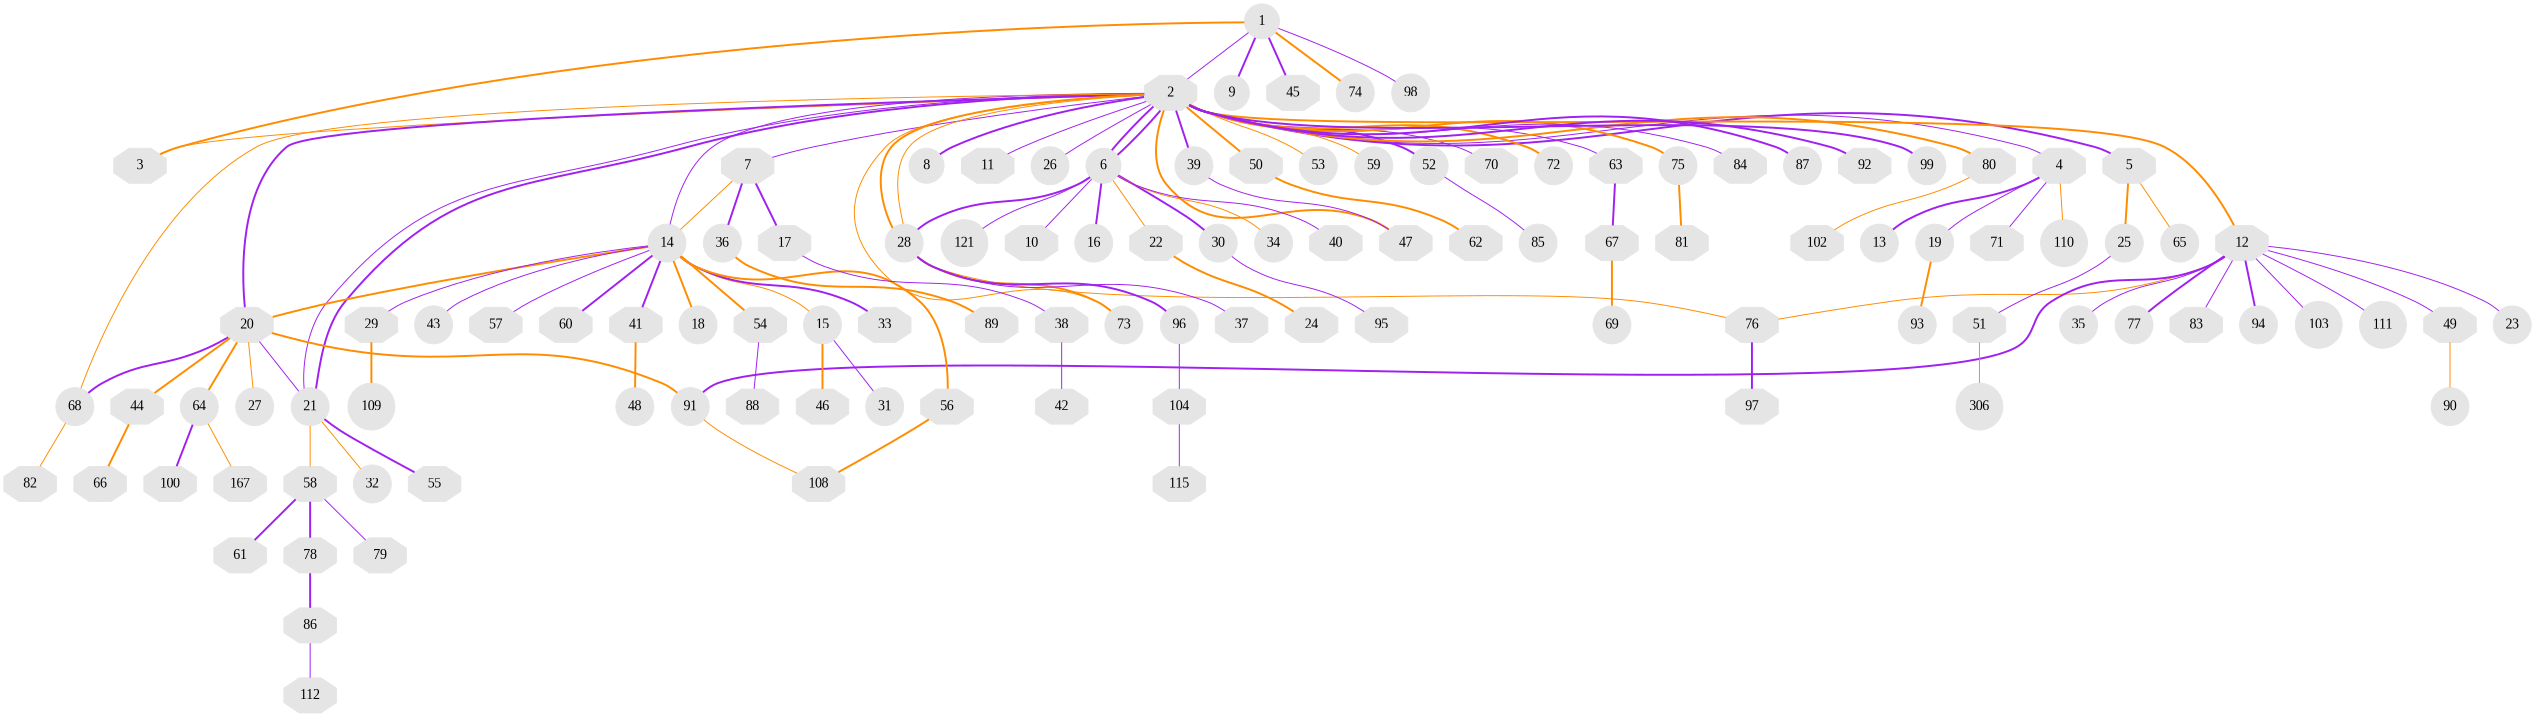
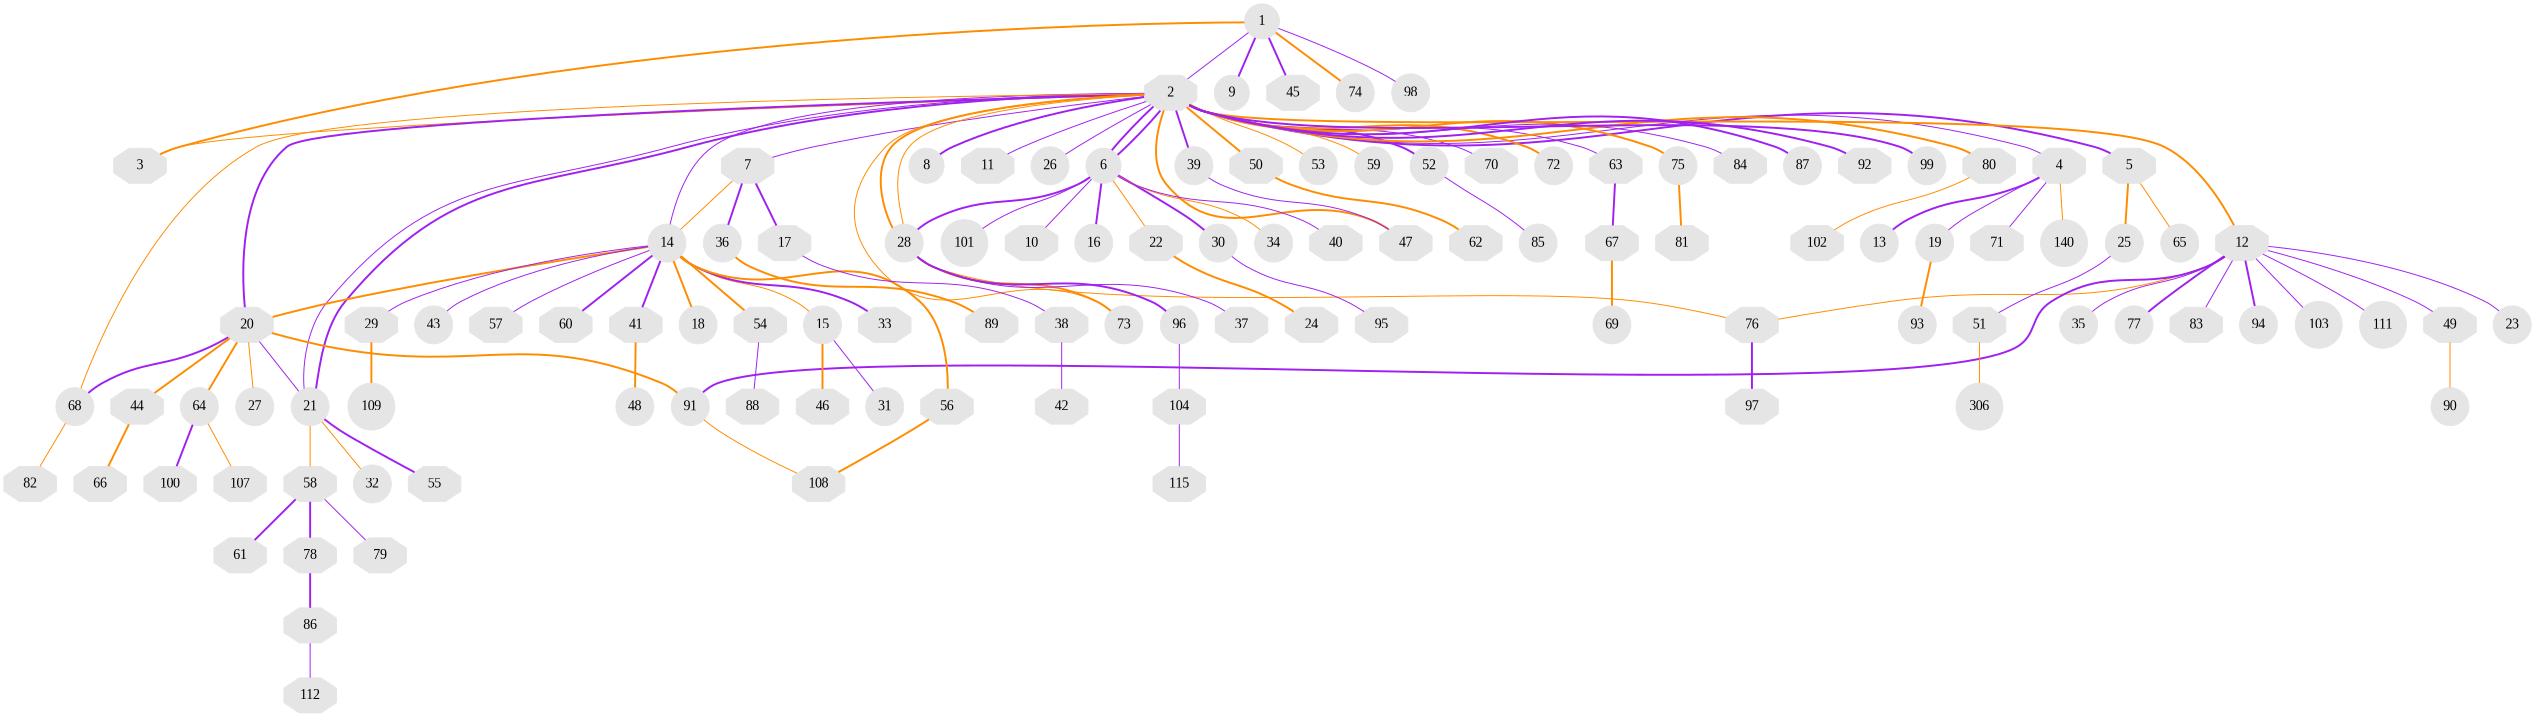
  graph {
    fontname="Liberation Serif"
    node [color=gray90 fontname="Liberation Serif" shape=octagon style=filled]
    edge [color=purple fontname="Liberation Serif" style=bold]
    1 [shape=circle]
    2
    3
    9 [shape=circle]
    45
    74 [shape=circle]
    98 [shape=circle]
    4
    5
    6 [shape=circle]
    7
    8 [shape=circle]
    11
    12
    14 [shape=circle]
    20
    21 [shape=circle]
    26 [shape=circle]
    28 [shape=circle]
    39 [shape=circle]
    47
    50
    52 [shape=circle]
    53 [shape=circle]
    59 [shape=circle]
    63
    68 [shape=circle]
    70
    72 [shape=circle]
    73 [shape=circle]
    75 [shape=circle]
    80
    84
    87 [shape=circle]
    92
    99 [shape=circle]
    13 [shape=circle]
    19 [shape=circle]
    71
-   110 [shape=circle]
+   110 [shape=circle label=140]
    25 [shape=circle]
    65 [shape=circle]
    10
    16 [shape=circle]
    22
    30 [shape=circle]
    34 [shape=circle]
    40
-   101 [shape=circle label=121]
+   101 [shape=circle]
    17
    36 [shape=circle]
    23 [shape=circle]
    35 [shape=circle]
    49
    76
    77 [shape=circle]
    83
    91 [shape=circle]
    94 [shape=circle]
    103 [shape=circle]
    111 [shape=circle]
    15 [shape=circle]
    18 [shape=circle]
    29
    33
    41
    43 [shape=circle]
    54
    56
    57
    60
    27 [shape=circle]
    44
    64 [shape=circle]
    32 [shape=circle]
    55
    58
    37
    96 [shape=circle]
    62
    85 [shape=circle]
    67
    82
    81
    102
    93 [shape=circle]
    51
    24
    95
    38
    89
    90 [shape=circle]
    97
    108
    31 [shape=circle]
    46
    109 [shape=circle]
    48 [shape=circle]
    88
    42
    66
    100
-   107 [label=167]
+   107
    61
    78
    79
    n107 [label=306 shape=circle]
    104
    86
    69 [shape=circle]
    112
    n112 [label=115]
    1 -- 2 [style=solid]
    1 -- 3 [color=darkorange]
    1 -- 9
    1 -- 45
    1 -- 74 [color=darkorange]
    1 -- 98 [style=solid]
    2 -- 3 [color=darkorange style=solid]
    2 -- 4 [style=solid]
    2 -- 5
    2 -- 6
    2 -- 6
    2 -- 7 [style=solid]
    2 -- 8
    2 -- 11 [style=solid]
    2 -- 12 [color=darkorange]
    2 -- 14 [style=solid]
    2 -- 20
    2 -- 21 [style=solid]
    2 -- 21
    2 -- 26 [style=solid]
    2 -- 28 [color=darkorange]
    2 -- 28 [color=darkorange style=solid]
    2 -- 39
    2 -- 47 [color=darkorange]
    2 -- 50 [color=darkorange]
    2 -- 52
    2 -- 53 [color=darkorange style=solid]
    2 -- 59 [color=darkorange style=solid]
    2 -- 63 [style=solid]
    2 -- 68 [color=darkorange style=solid]
    2 -- 70 [style=solid]
    2 -- 72 [color=darkorange]
    2 -- 73 [color=darkorange style=solid]
    2 -- 75 [color=darkorange]
    2 -- 80 [color=darkorange]
    2 -- 84 [style=solid]
    2 -- 87
    2 -- 92
    2 -- 99
    4 -- 13
    4 -- 19 [style=solid]
    4 -- 71 [style=solid]
    4 -- 110 [color=darkorange style=solid]
    5 -- 25 [color=darkorange]
    5 -- 65 [color=darkorange style=solid]
    6 -- 28
    6 -- 10 [style=solid]
    6 -- 16
    6 -- 22 [color=darkorange style=solid]
    6 -- 30
    6 -- 34 [color=darkorange style=solid]
    6 -- 40 [style=solid]
    6 -- 101 [style=solid]
    7 -- 14 [color=darkorange style=solid]
    7 -- 17
    7 -- 36
    12 -- 23 [style=solid]
    12 -- 35 [style=solid]
    12 -- 49 [style=solid]
    12 -- 76 [color=darkorange style=solid]
    12 -- 77
    12 -- 83 [style=solid]
    12 -- 91
    12 -- 94
    12 -- 103 [style=solid]
    12 -- 111 [style=solid]
    14 -- 20 [color=darkorange]
    14 -- 15 [color=darkorange style=solid]
    14 -- 18 [color=darkorange]
    14 -- 29 [style=solid]
    14 -- 33
    14 -- 41
    14 -- 43 [style=solid]
    14 -- 54 [color=darkorange]
    14 -- 56 [color=darkorange]
    14 -- 57 [style=solid]
    14 -- 60
    20 -- 21 [style=solid]
    20 -- 68
    20 -- 91 [color=darkorange]
    20 -- 27 [color=darkorange style=solid]
    20 -- 44 [color=darkorange]
    20 -- 64 [color=darkorange]
    21 -- 32 [color=darkorange style=solid]
    21 -- 55
    21 -- 58 [color=darkorange style=solid]
    28 -- 73 [color=darkorange]
    28 -- 76 [color=darkorange style=solid]
    28 -- 37 [style=solid]
    28 -- 96
    39 -- 47 [style=solid]
    50 -- 62 [color=darkorange]
    52 -- 85 [style=solid]
    63 -- 67
    68 -- 82 [color=darkorange style=solid]
    75 -- 81 [color=darkorange]
    80 -- 102 [color=darkorange style=solid]
    19 -- 93 [color=darkorange]
    25 -- 51 [style=solid]
    22 -- 24 [color=darkorange]
    30 -- 95 [style=solid]
    17 -- 38 [style=solid]
    36 -- 89 [color=darkorange]
    49 -- 90 [color=darkorange style=solid]
    76 -- 97
    91 -- 108 [color=darkorange style=solid]
    15 -- 31 [style=solid]
    15 -- 46 [color=darkorange]
    29 -- 109 [color=darkorange]
    41 -- 48 [color=darkorange]
    54 -- 88 [style=solid]
    56 -- 108 [color=darkorange]
    44 -- 66 [color=darkorange]
    64 -- 100
    64 -- 107 [color=darkorange style=solid]
    58 -- 61
    58 -- 78
    58 -- 79 [style=solid]
    96 -- 104 [style=solid]
    67 -- 69 [color=darkorange]
    51 -- n107 [color=darkorange style=solid]
    38 -- 42 [style=solid]
    78 -- 86
    104 -- n112 [style=solid]
    86 -- 112 [style=solid]
  }
